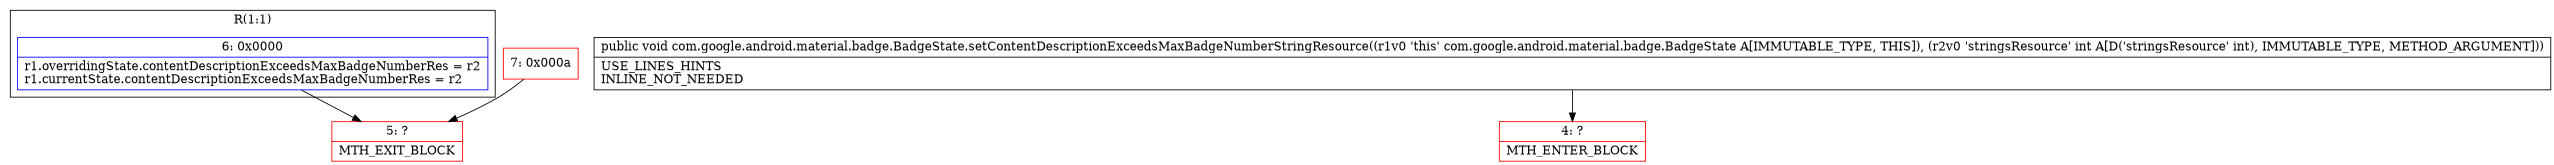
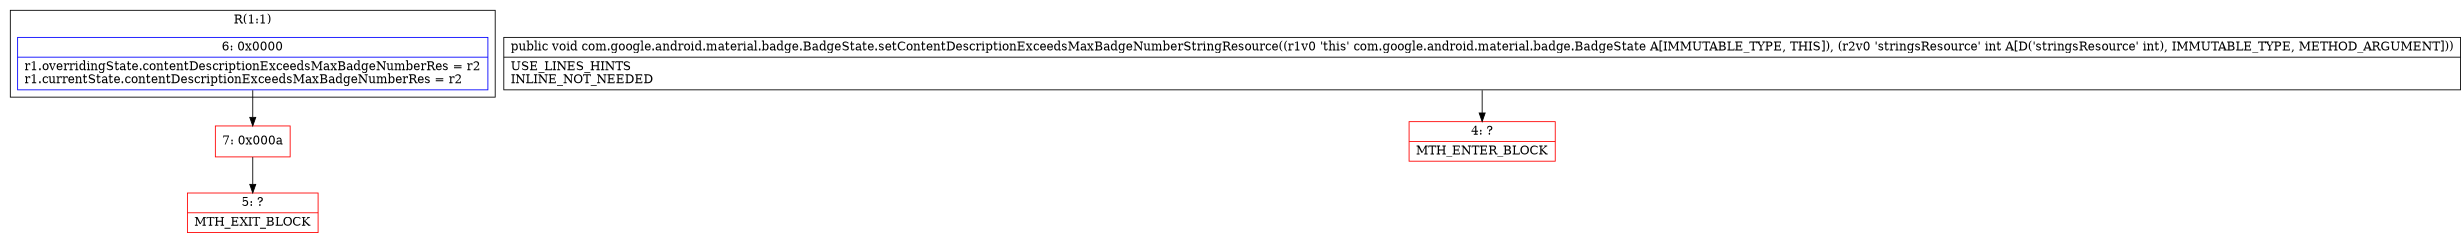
  digraph {
    node [color=red shape=record]
    n1 [color=blue label="{6\:\ 0x0000|r1.overridingState.contentDescriptionExceedsMaxBadgeNumberRes = r2\lr1.currentState.contentDescriptionExceedsMaxBadgeNumberRes = r2\l}"]
    n2 [label="{7\:\ 0x000a}"]
    n3 [label="{5\:\ ?|MTH_EXIT_BLOCK\l}"]
    n4 [label="{4\:\ ?|MTH_ENTER_BLOCK\l}"]
    n5 [label="{public void com.google.android.material.badge.BadgeState.setContentDescriptionExceedsMaxBadgeNumberStringResource((r1v0 'this' com.google.android.material.badge.BadgeState A[IMMUTABLE_TYPE, THIS]), (r2v0 'stringsResource' int A[D('stringsResource' int), IMMUTABLE_TYPE, METHOD_ARGUMENT]))  | USE_LINES_HINTS\lINLINE_NOT_NEEDED\l}" color=""]
    subgraph cluster_1 {
      label="R(1:1)"
      n1
    }
-   n1 -> n3
+   n1 -> n2
    n2 -> n3
    n5 -> n4
  }
